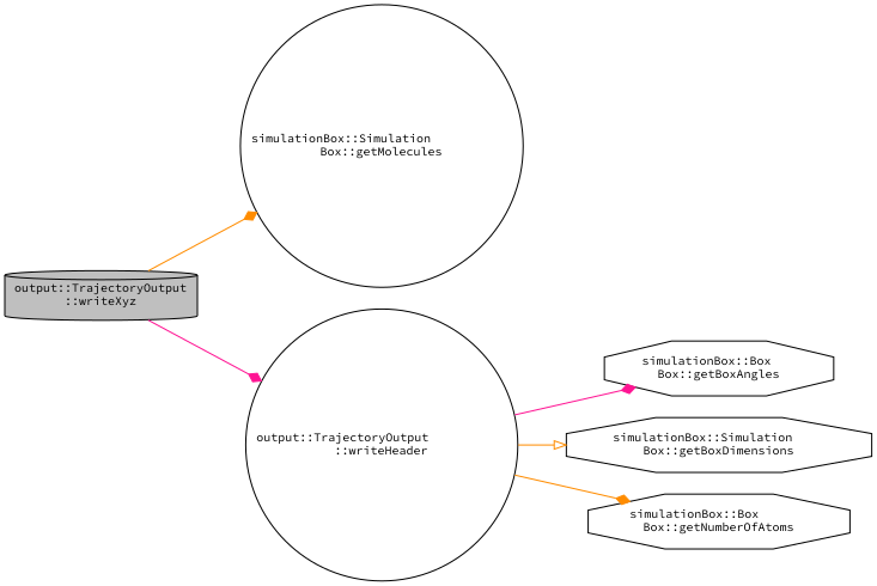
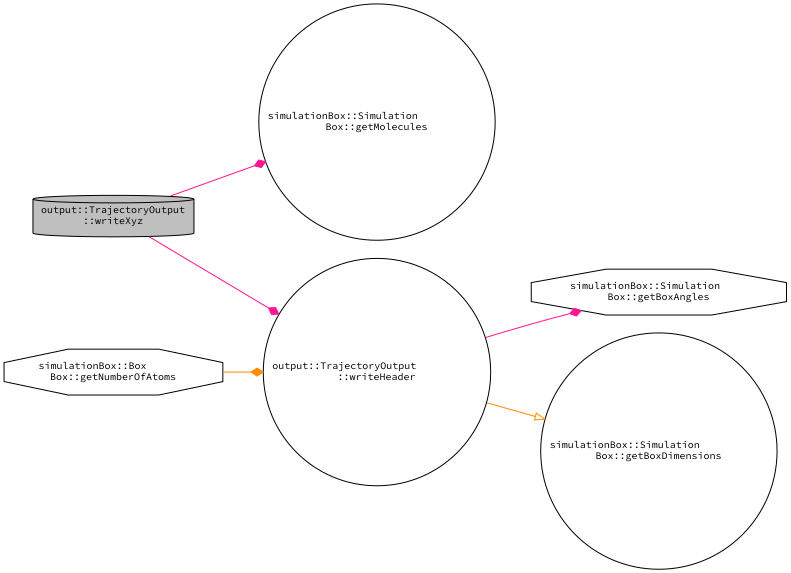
  digraph {
    fontname="Source Code Pro"
    rankdir=LR
    node [color=black fillcolor=white fontname="Source Code Pro" fontsize=10 shape=circle style=filled]
    edge [arrowhead=diamond color=darkorange fontname="Source Code Pro" fontsize=10 labelfontname=Helvetica labelfontsize=10 style=solid]
    n1 [fillcolor=grey75 fontcolor=black height=0.2 label="output::TrajectoryOutput\l::writeXyz" shape=cylinder width=0.4]
    n2 [height=0.2 label="simulationBox::Simulation\lBox::getMolecules" width=0.4]
    n3 [height=0.2 label="output::TrajectoryOutput\l::writeHeader" width=0.4]
-   n4 [height=0.2 label="simulationBox::Box\lBox::getBoxAngles" shape=octagon width=0.4]
-   n5 [height=0.2 label="simulationBox::Simulation\lBox::getBoxDimensions" shape=octagon width=0.4]
+   n4 [height=0.2 label="simulationBox::Simulation\lBox::getBoxAngles" shape=octagon width=0.4]
+   n5 [height=0.2 label="simulationBox::Simulation\lBox::getBoxDimensions" width=0.4]
    n6 [height=0.2 label="simulationBox::Box\lBox::getNumberOfAtoms" shape=octagon width=0.4]
-   n1 -> n2
+   n1 -> n2 [color=deeppink]
    n1 -> n3 [color=deeppink]
    n3 -> n4 [color=deeppink]
    n3 -> n5 [arrowhead=onormal]
-   n3 -> n6
+   n6 -> n3
  }
